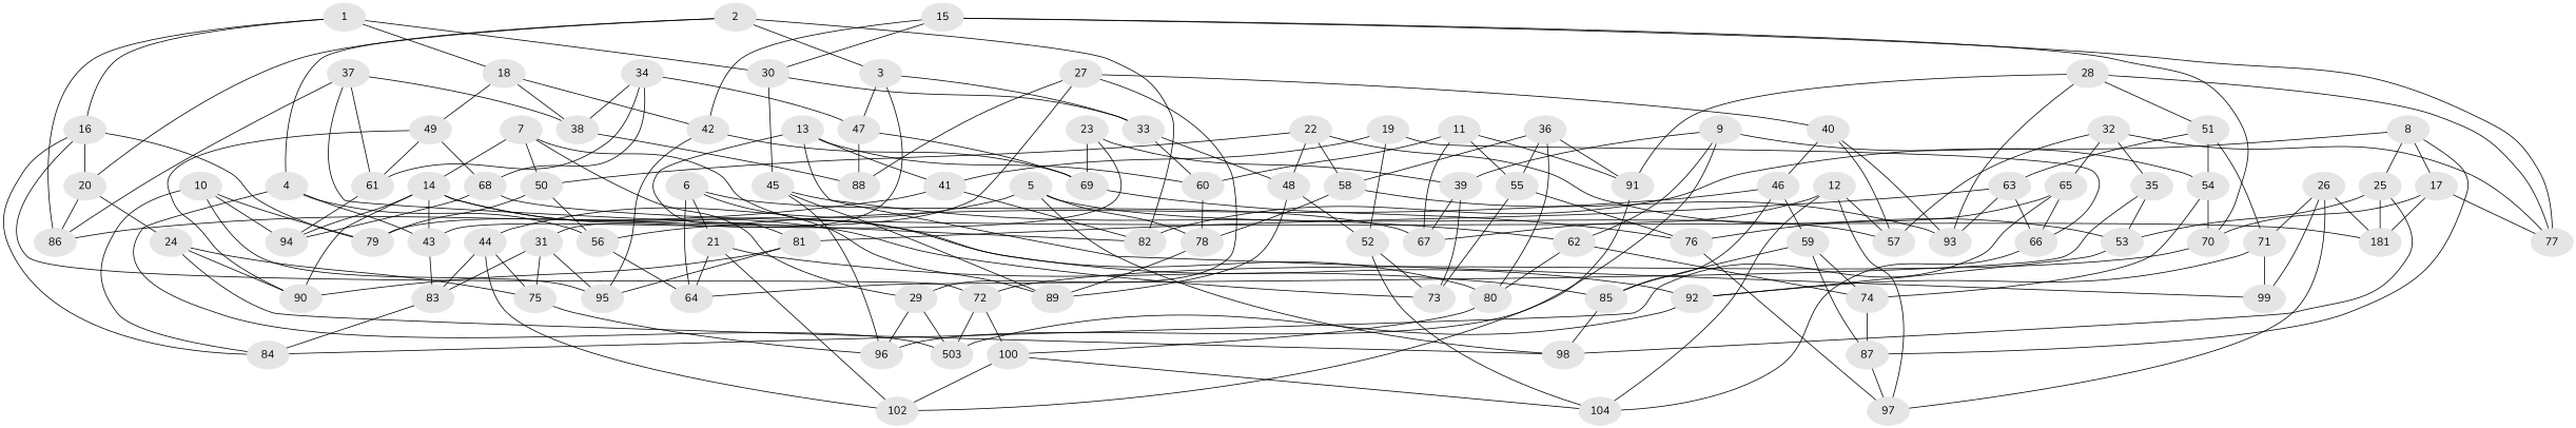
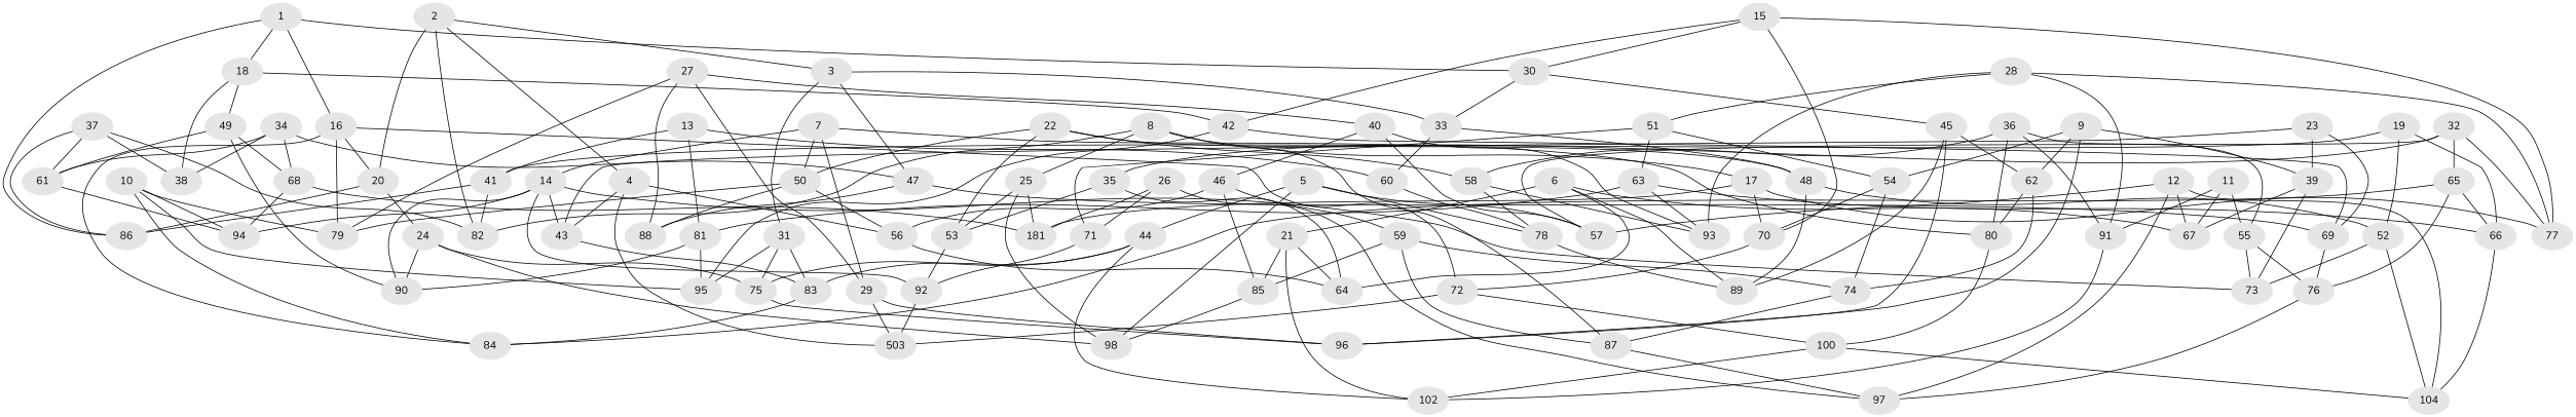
  graph {
    fontname=Nunito
    node [color=gray90 fontname=Nunito style=filled]
    edge [fontname=Nunito]
    1
    18
    30
    86
    16
    42
    38
    49
    33
    45
    35
    64
    53
    2
    3
    4
    20
    82
    31
    47
    43
    56
    n23 [label=503]
    24
    95
    75
    83
    60
    48
    88
    69
    5
    44
    57
    78
    98
    102
    89
    6
    21
    67
    85
    7
    29
    50
    80
    14
    96
    79
    100
    8
    17
    25
    87
    70
    77
    n57 [label=181]
    97
    9
    39
    54
    62
    73
    74
    10
    84
    94
    11
    55
    91
    76
    12
    104
    13
    41
    81
-   99
    90
    92
    15
    72
    61
    68
    19
    52
    66
    22
    58
    93
    23
    26
    71
    27
    40
    46
    28
    51
    63
    32
    65
    34
    36
    37
    59
    1 -- 18
    1 -- 30
    1 -- 86
    1 -- 16
    18 -- 42
    18 -- 38
    18 -- 49
    30 -- 33
    30 -- 45
    16 -- 20
    16 -- 79
    16 -- 84
    16 -- 72
    42 -- 95
    42 -- 69
-   38 -- 88
+   50 -- 88
    49 -- 90
    49 -- 61
    49 -- 68
    33 -- 60
    33 -- 48
    45 -- 89
    45 -- 96
    45 -- 62
    35 -- 64
    35 -- 53
    53 -- 92
    2 -- 3
    2 -- 4
    2 -- 20
    2 -- 82
    3 -- 33
    3 -- 31
    3 -- 47
    4 -- 43
    4 -- 56
    4 -- n23
    20 -- 86
    20 -- 24
    31 -- 95
    31 -- 75
    31 -- 83
    47 -- 88
    47 -- 69
    43 -- 83
    56 -- 64
    24 -- 75
    24 -- 98
    24 -- 90
    75 -- 96
    83 -- 84
    60 -- 78
    48 -- 89
    48 -- 52
    69 -- 76
    5 -- 44
    5 -- 57
    5 -- 78
    5 -- 98
    44 -- 75
    44 -- 83
    44 -- 102
    78 -- 89
    6 -- 64
    6 -- 89
    6 -- 21
    6 -- 67
    21 -- 64
    21 -- 102
    21 -- 85
    85 -- 98
    7 -- 29
    7 -- 50
    7 -- 80
    7 -- 14
    29 -- n23
    29 -- 96
    50 -- 56
    50 -- 79
    80 -- 100
    14 -- 43
    14 -- 73
    14 -- 94
    14 -- 90
    14 -- 92
    100 -- 102
    100 -- 104
    8 -- 82
    8 -- 17
    8 -- 25
    8 -- 87
    17 -- 70
    17 -- 77
    17 -- n57
    25 -- 53
    25 -- 98
    25 -- n57
    87 -- 97
    70 -- 72
    9 -- 96
    9 -- 39
    9 -- 54
    9 -- 62
    39 -- 67
    39 -- 73
    54 -- 70
    54 -- 74
    62 -- 80
    62 -- 74
    74 -- 87
    10 -- 95
    10 -- 79
    10 -- 84
    10 -- 94
-   11 -- 60
    11 -- 67
    11 -- 55
    11 -- 91
    55 -- 73
    55 -- 76
    91 -- 102
    76 -- 97
    12 -- 57
    12 -- 67
    12 -- 97
    12 -- 104
    13 -- 60
    13 -- 41
    13 -- 81
-   13 -- 99
    41 -- 86
    41 -- 82
    81 -- 95
    81 -- 90
    92 -- n23
    15 -- 30
    15 -- 42
    15 -- 70
    15 -- 77
    72 -- n23
    72 -- 100
    61 -- 94
    68 -- n57
    68 -- 94
    19 -- 41
    19 -- 52
    19 -- 66
    52 -- 73
    52 -- 104
    66 -- 104
    22 -- 53
    22 -- 48
    22 -- 50
    22 -- 58
    58 -- 78
    58 -- 93
    23 -- 43
    23 -- 69
    23 -- 39
    26 -- n57
    26 -- 97
-   26 -- 99
    26 -- 71
-   71 -- 99
    71 -- 92
    27 -- 88
    27 -- 29
    27 -- 79
    27 -- 40
    40 -- 57
    40 -- 93
    40 -- 46
    46 -- 56
    46 -- 85
    46 -- 59
    28 -- 77
    28 -- 91
    28 -- 93
    28 -- 51
    51 -- 54
    51 -- 71
    51 -- 63
    63 -- 81
    63 -- 66
    63 -- 93
    32 -- 35
    32 -- 57
    32 -- 77
    32 -- 65
    65 -- 84
    65 -- 76
    65 -- 66
    34 -- 38
    34 -- 47
    34 -- 61
    34 -- 68
    36 -- 80
    36 -- 55
    36 -- 91
    36 -- 58
    37 -- 86
    37 -- 38
    37 -- 82
    37 -- 61
    59 -- 85
    59 -- 87
    59 -- 74
  }
